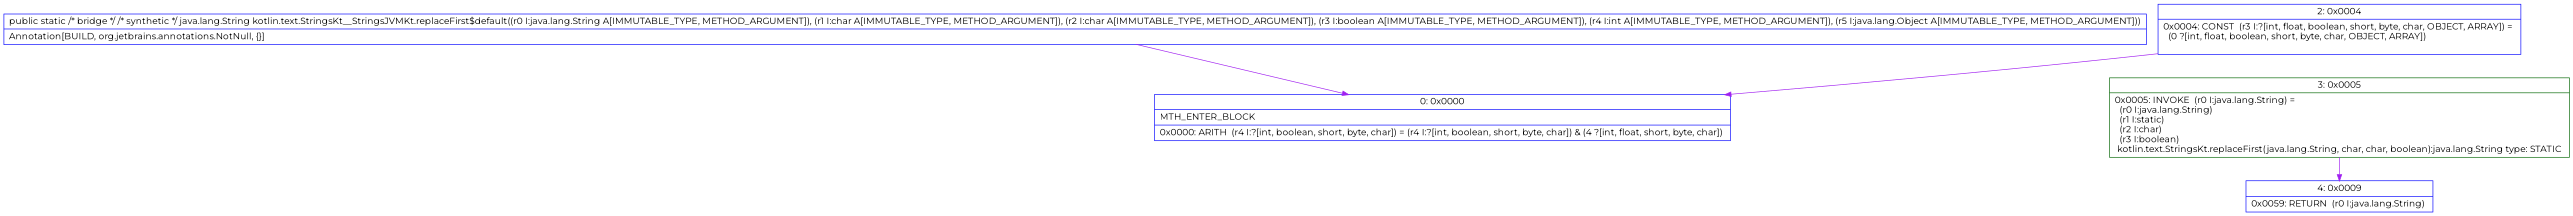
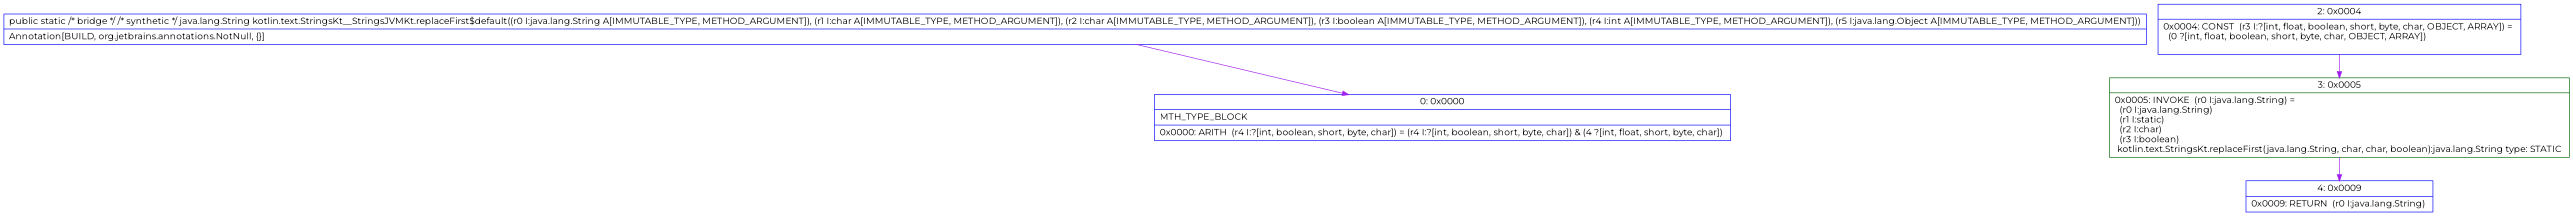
  digraph {
    fontname=Montserrat
    node [color=blue fontname=Montserrat shape=record]
    edge [color=purple fontname=Montserrat]
-   n1 [label="{0\:\ 0x0000|MTH_ENTER_BLOCK\l|0x0000: ARITH  (r4 I:?[int, boolean, short, byte, char]) = (r4 I:?[int, boolean, short, byte, char]) & (4 ?[int, float, short, byte, char]) \l}"]
+   n1 [label="{0\:\ 0x0000|MTH_TYPE_BLOCK\l|0x0000: ARITH  (r4 I:?[int, boolean, short, byte, char]) = (r4 I:?[int, boolean, short, byte, char]) & (4 ?[int, float, short, byte, char]) \l}"]
    n2 [label="{2\:\ 0x0004|0x0004: CONST  (r3 I:?[int, float, boolean, short, byte, char, OBJECT, ARRAY]) = \l  (0 ?[int, float, boolean, short, byte, char, OBJECT, ARRAY])\l \l}"]
    n3 [color=darkgreen label="{3\:\ 0x0005|0x0005: INVOKE  (r0 I:java.lang.String) = \l  (r0 I:java.lang.String)\l  (r1 I:static)\l  (r2 I:char)\l  (r3 I:boolean)\l kotlin.text.StringsKt.replaceFirst(java.lang.String, char, char, boolean):java.lang.String type: STATIC \l}"]
-   n4 [label="{4\:\ 0x0009|0x0059: RETURN  (r0 I:java.lang.String) \l}"]
+   n4 [label="{4\:\ 0x0009|0x0009: RETURN  (r0 I:java.lang.String) \l}"]
    n5 [label="{public static \/* bridge *\/ \/* synthetic *\/ java.lang.String kotlin.text.StringsKt__StringsJVMKt.replaceFirst$default((r0 I:java.lang.String A[IMMUTABLE_TYPE, METHOD_ARGUMENT]), (r1 I:char A[IMMUTABLE_TYPE, METHOD_ARGUMENT]), (r2 I:char A[IMMUTABLE_TYPE, METHOD_ARGUMENT]), (r3 I:boolean A[IMMUTABLE_TYPE, METHOD_ARGUMENT]), (r4 I:int A[IMMUTABLE_TYPE, METHOD_ARGUMENT]), (r5 I:java.lang.Object A[IMMUTABLE_TYPE, METHOD_ARGUMENT]))  | Annotation[BUILD, org.jetbrains.annotations.NotNull, \{\}]\l}"]
-   n2 -> n1
+   n2 -> n3
    n3 -> n4
    n5 -> n1
  }
